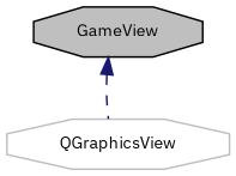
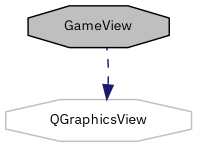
  digraph {
    fontname="IBM Plex Sans"
    node [fontname="IBM Plex Sans" fontsize=10 shape=octagon style=filled]
    n1 [color=black fillcolor=grey75 fontcolor=black height=0.2 label=GameView width=0.4]
    n2 [color=grey75 fillcolor=white height=0.2 label=QGraphicsView width=0.4]
-   n1 -> n2 [color=midnightblue dir=back fontname="IBM Plex Sans" fontsize=10 labelfontname=Helvetica labelfontsize=10 style=dashed]
+   n2 -> n1 [color=midnightblue dir=back fontname="IBM Plex Sans" fontsize=10 labelfontname=Helvetica labelfontsize=10 style=dashed]
  }
